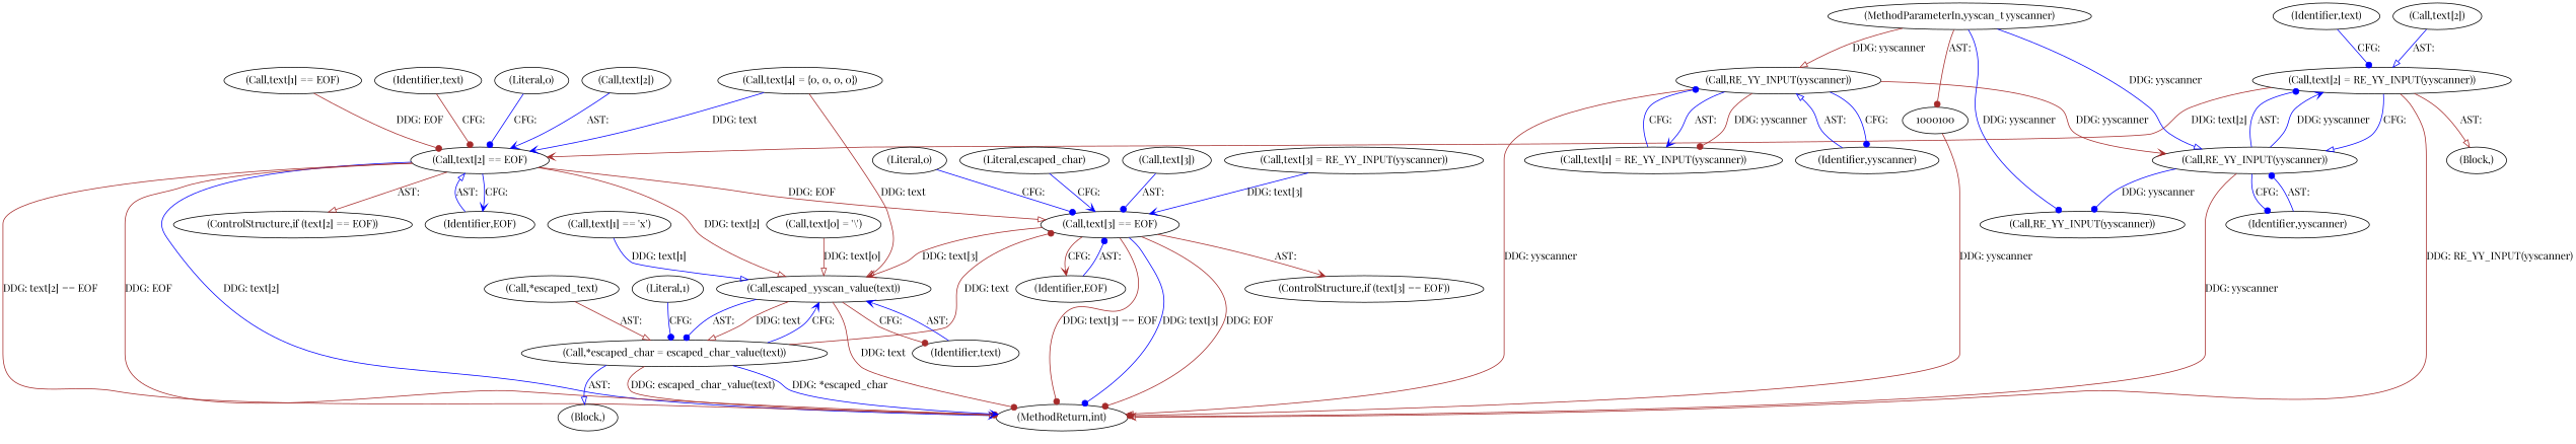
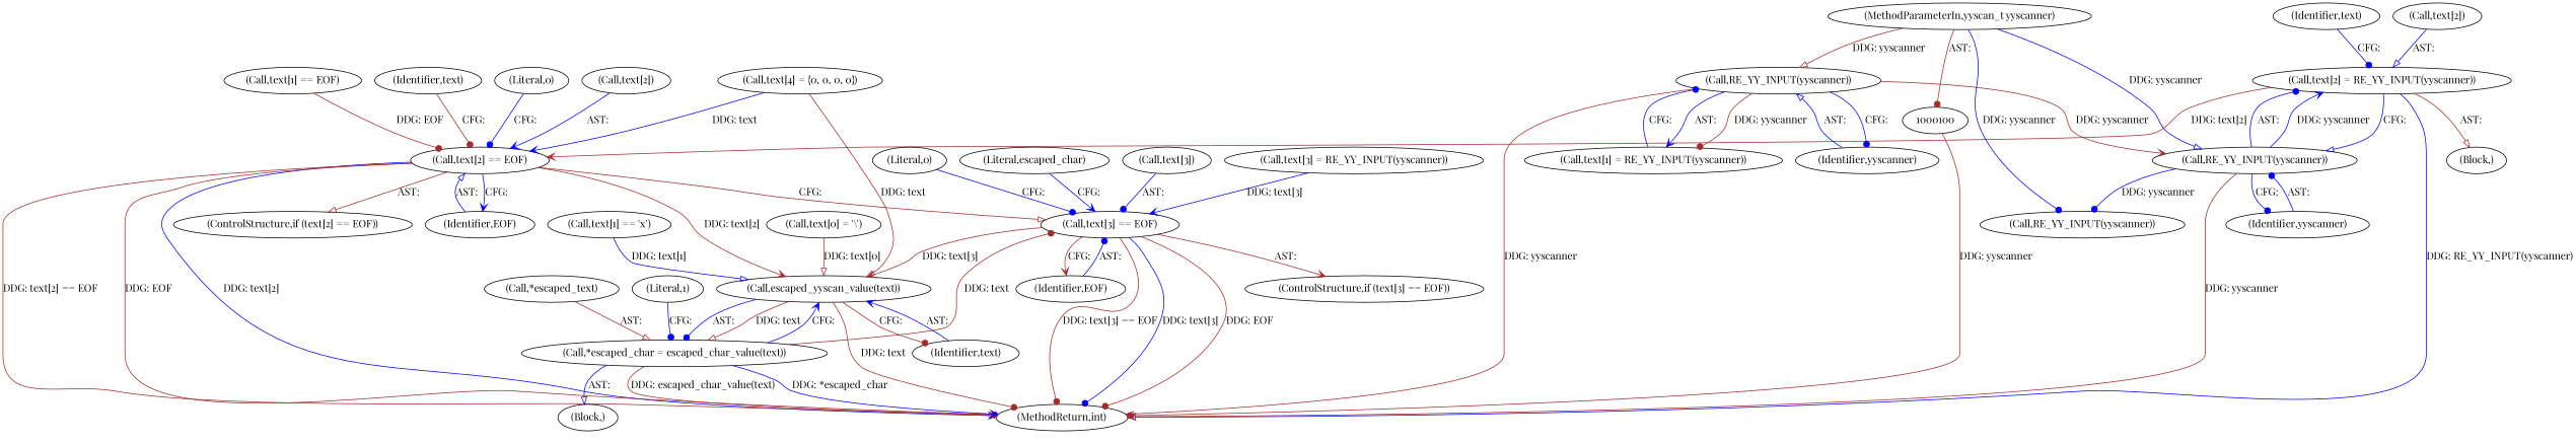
  digraph {
    fontname="Playfair Display"
    node [fontname="Playfair Display"]
    edge [arrowhead=dot color=blue fontname="Playfair Display"]
    n1 [label="(Call,text[2] = RE_YY_INPUT(yyscanner))"]
    n2 [label="(Call,RE_YY_INPUT(yyscanner))"]
    n3 [label="(Call,text[2] == EOF)"]
    n4 [label="(MethodReturn,int)"]
    n5 [label="(Block,)"]
    n6 [label="(Identifier,yyscanner)"]
    n7 [label="(Call,RE_YY_INPUT(yyscanner))"]
    n8 [label="(Call,text[3] == EOF)"]
    n9 [label="(Call,escaped_yyscan_value(text))"]
    n10 [label="(ControlStructure,if (text[2] == EOF))"]
    n11 [label="(Identifier,EOF)"]
    n12 [label="(Call,RE_YY_INPUT(yyscanner))"]
    n13 [label="(Identifier,yyscanner)"]
    n14 [label="(Call,text[1] = RE_YY_INPUT(yyscanner))"]
    n15 [label="(MethodParameterIn,yyscan_t yyscanner)"]
    1000100
    n17 [label="(ControlStructure,if (text[3] == EOF))"]
    n18 [label="(Identifier,EOF)"]
    n19 [label="(Call,*escaped_char = escaped_char_value(text))"]
    n20 [label="(Identifier,text)"]
    n21 [label="(Block,)"]
    n22 [label="(Call,text[2])"]
    n23 [label="(Call,*escaped_text)"]
    n24 [label="(Identifier,text)"]
    n25 [label="(Call,text[4] = {0, 0, 0, 0})"]
    n26 [label="(Call,text[1] == EOF)"]
    n27 [label="(Literal,escaped_char)"]
    n28 [label="(Call,text[3])"]
    n29 [label="(Call,text[3] = RE_YY_INPUT(yyscanner))"]
    n30 [label="(Literal,0)"]
    n31 [label="(Call,text[0] = '\\')"]
    n32 [label="(Call,text[2])"]
    n33 [label="(Identifier,text)"]
    n34 [label="(Literal,1)"]
    n35 [label="(Call,text[1] == 'x')"]
    n36 [label="(Literal,0)"]
    n1 -> n2 [arrowhead=onormal label="CFG: "]
    n1 -> n3 [arrowhead=vee color=brown label="DDG: text[2]"]
-   n1 -> n4 [arrowhead=onormal color=brown label="DDG: RE_YY_INPUT(yyscanner)"]
+   n1 -> n4 [arrowhead=onormal label="DDG: RE_YY_INPUT(yyscanner)"]
    n1 -> n5 [arrowhead=onormal color=brown label="AST: "]
    n2 -> n1 [label="AST: "]
    n2 -> n1 [arrowhead=vee label="DDG: yyscanner"]
    n2 -> n4 [arrowhead=vee color=brown label="DDG: yyscanner"]
    n2 -> n6 [label="CFG: "]
    n2 -> n7 [label="DDG: yyscanner"]
    n3 -> n4 [arrowhead=vee label="DDG: text[2]"]
    n3 -> n4 [color=brown label="DDG: text[2] == EOF"]
    n3 -> n4 [color=brown label="DDG: EOF"]
-   n3 -> n8 [arrowhead=onormal color=brown label="DDG: EOF"]
-   n3 -> n9 [arrowhead=onormal color=brown label="DDG: text[2]"]
+   n3 -> n8 [arrowhead=onormal color=brown label="CFG: "]
+   n3 -> n9 [arrowhead=vee color=brown label="DDG: text[2]"]
    n3 -> n10 [arrowhead=onormal color=brown label="AST: "]
    n3 -> n11 [arrowhead=vee label="CFG: "]
    n6 -> n2 [label="AST: "]
    n8 -> n4 [color=brown label="DDG: text[3] == EOF"]
    n8 -> n4 [label="DDG: text[3]"]
    n8 -> n4 [color=brown label="DDG: EOF"]
    n8 -> n9 [arrowhead=vee color=brown label="DDG: text[3]"]
    n8 -> n17 [arrowhead=vee color=brown label="AST: "]
    n8 -> n18 [arrowhead=vee color=brown label="CFG: "]
    n9 -> n4 [color=brown label="DDG: text"]
    n9 -> n19 [label="AST: "]
    n9 -> n19 [arrowhead=onormal color=brown label="DDG: text"]
    n9 -> n20 [color=brown label="CFG: "]
    n11 -> n3 [arrowhead=onormal label="AST: "]
    n12 -> n2 [arrowhead=vee color=brown label="DDG: yyscanner"]
    n12 -> n4 [arrowhead=onormal color=brown label="DDG: yyscanner"]
    n12 -> n13 [label="CFG: "]
    n12 -> n14 [arrowhead=vee label="AST: "]
    n12 -> n14 [color=brown label="DDG: yyscanner"]
    n13 -> n12 [arrowhead=onormal label="AST: "]
    n14 -> n12 [label="CFG: "]
    n15 -> n2 [arrowhead=onormal label="DDG: yyscanner"]
    n15 -> n7 [label="DDG: yyscanner"]
    n15 -> n12 [arrowhead=onormal color=brown label="DDG: yyscanner"]
    n15 -> 1000100 [color=brown label="AST: "]
    1000100 -> n4 [color=brown label="DDG: yyscanner"]
    n18 -> n8 [label="AST: "]
    n19 -> n4 [arrowhead=onormal color=brown label="DDG: escaped_char_value(text)"]
    n19 -> n4 [arrowhead=vee label="DDG: *escaped_char"]
    n19 -> n8 [color=brown label="DDG: text"]
    n19 -> n9 [arrowhead=vee label="CFG: "]
    n19 -> n21 [arrowhead=onormal label="AST: "]
    n20 -> n9 [arrowhead=vee label="AST: "]
    n22 -> n3 [arrowhead=vee label="AST: "]
    n23 -> n19 [arrowhead=onormal color=brown label="AST: "]
    n24 -> n1 [label="CFG: "]
    n25 -> n3 [arrowhead=vee label="DDG: text"]
    n25 -> n9 [arrowhead=onormal color=brown label="DDG: text"]
    n26 -> n3 [color=brown label="DDG: EOF"]
    n27 -> n8 [arrowhead=vee label="CFG: "]
    n28 -> n8 [label="AST: "]
    n29 -> n8 [arrowhead=vee label="DDG: text[3]"]
    n30 -> n8 [label="CFG: "]
    n31 -> n9 [arrowhead=onormal color=brown label="DDG: text[0]"]
    n32 -> n1 [arrowhead=onormal label="AST: "]
    n33 -> n3 [color=brown label="CFG: "]
    n34 -> n19 [label="CFG: "]
    n35 -> n9 [arrowhead=onormal label="DDG: text[1]"]
    n36 -> n3 [label="CFG: "]
  }
